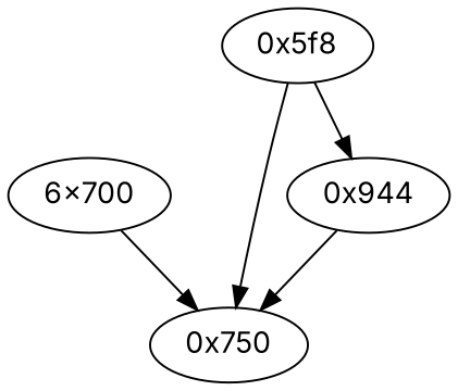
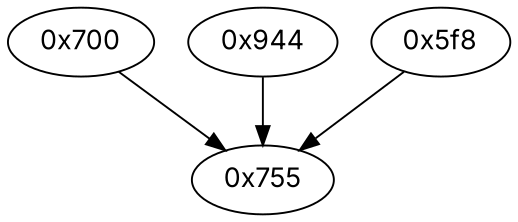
  strict digraph {
    "edge"="{}"
    file="/Users/mark/Documents//论文//第二篇论文//2018-08-24交论文后的备份/2019/CFG/basic-algorithms/sumrec/1528_recovered.dot"
    fontname=Inter
    "graph"="{u'file': u'/Users/mark/Documents//\u8bba\u6587//\u7b2c\u4e8c\u7bc7\u8bba\u6587//2018-08-24\u4ea4\u8bba\u6587\u540e\u7684\u5907\u4efd/2019/CFG/basic-algorithms/sumrec/1528_recovered.dot'}"
    "node"="{u'opcode': u''}"
    node [fontname=Inter]
    edge [fontname=Inter]
-   "0x700" [opcode="[u'ldr', u'str', u'ldr', u'b']" label="6x700"]
-   "0x750" [opcode="[u'mov', u'sub', u'pop']"]
+   "0x700" [opcode="[u'ldr', u'str', u'ldr', u'b']"]
+   "0x750" [opcode="[u'mov', u'sub', u'pop']" label="0x755"]
    n3 [label="0x944" opcode="[u'mov', u'mov', u'b']"]
    "0x5f8" [opcode="[u'push', u'add', u'sub', u'mov', u'ldr', u'mov', u'ldr', u'ldr', u'add', u'b']"]
    "0x700" -> "0x750"
    n3 -> "0x750"
    "0x5f8" -> "0x750"
-   "0x5f8" -> n3
  }
